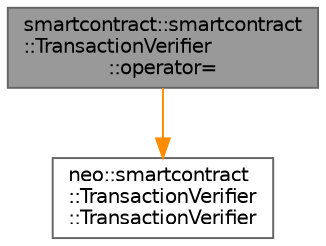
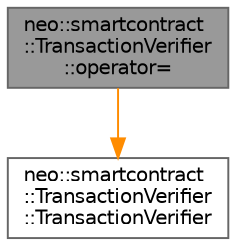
  digraph {
    rankdir=TB
    node [color=gray40 fontname=Helvetica fontsize=10 shape=box style=filled]
-   n1 [fillcolor=grey60 fontcolor=black height=0.2 label="smartcontract::smartcontract\l::TransactionVerifier\l::operator=" width=0.4]
+   n1 [fillcolor=grey60 fontcolor=black height=0.2 label="neo::smartcontract\l::TransactionVerifier\l::operator=" width=0.4]
    n2 [fillcolor=white height=0.2 label="neo::smartcontract\l::TransactionVerifier\l::TransactionVerifier" width=0.4]
    n1 -> n2 [color=darkorange fontname=Helvetica fontsize=10 labelfontname=Helvetica labelfontsize=10 style=solid]
  }
